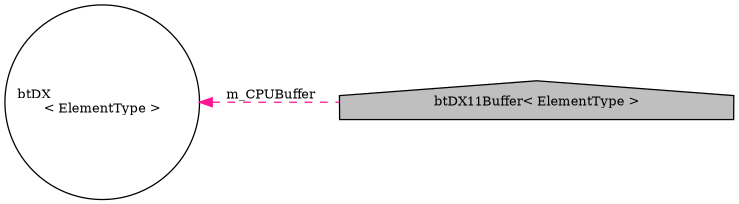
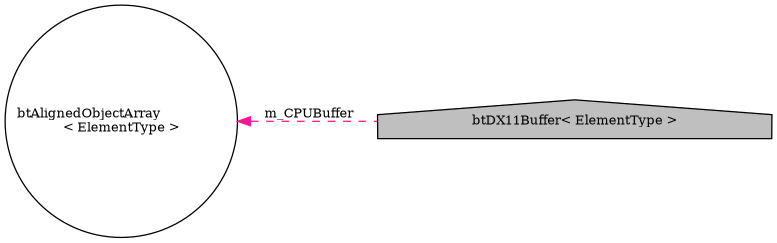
  digraph {
    rankdir=LR
    fontname="DejaVu Serif"
    node [color=black fontname="DejaVu Serif" fontsize=10 style=filled]
    n1 [fillcolor=grey75 fontcolor=black height=0.2 label="btDX11Buffer\< ElementType \>" shape=house width=0.4]
-   n2 [fillcolor=white height=0.2 label="btDX\l\< ElementType \>" shape=circle width=0.4]
+   n2 [fillcolor=white height=0.2 label="btAlignedObjectArray\l\< ElementType \>" shape=circle width=0.4]
    n2 -> n1 [color=deeppink dir=back fontname="DejaVu Serif" fontsize=10 label=" m_CPUBuffer" labelfontname=Helvetica labelfontsize=10 style=dashed]
  }
